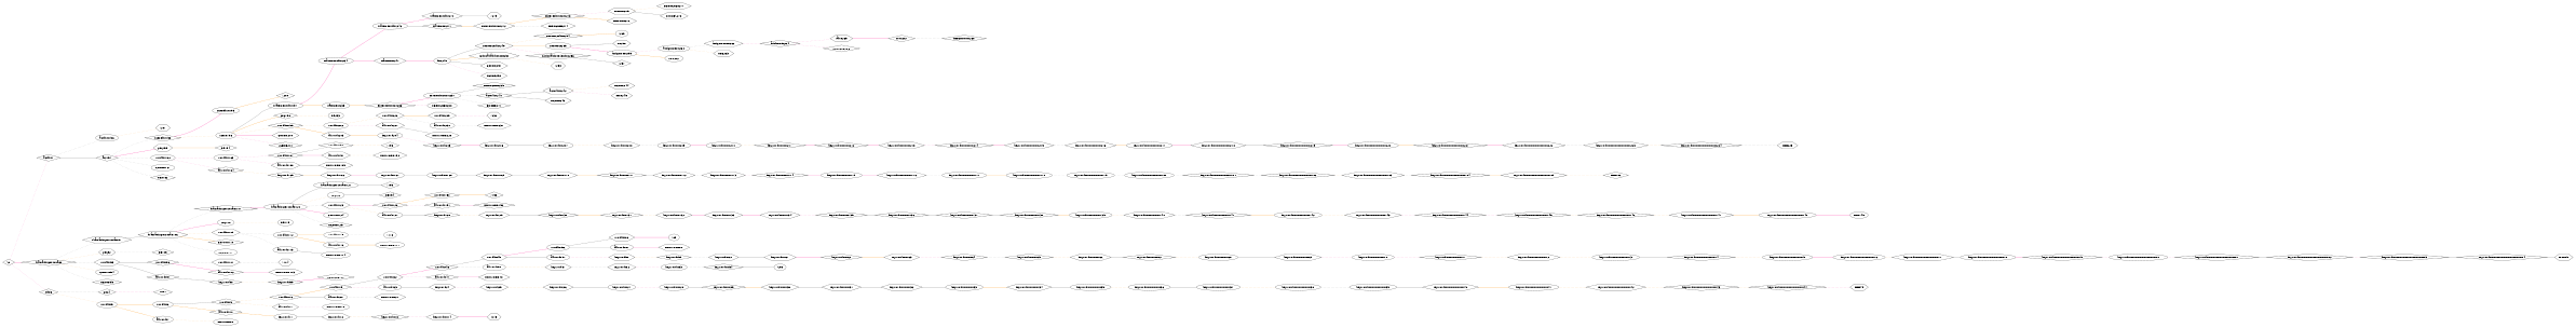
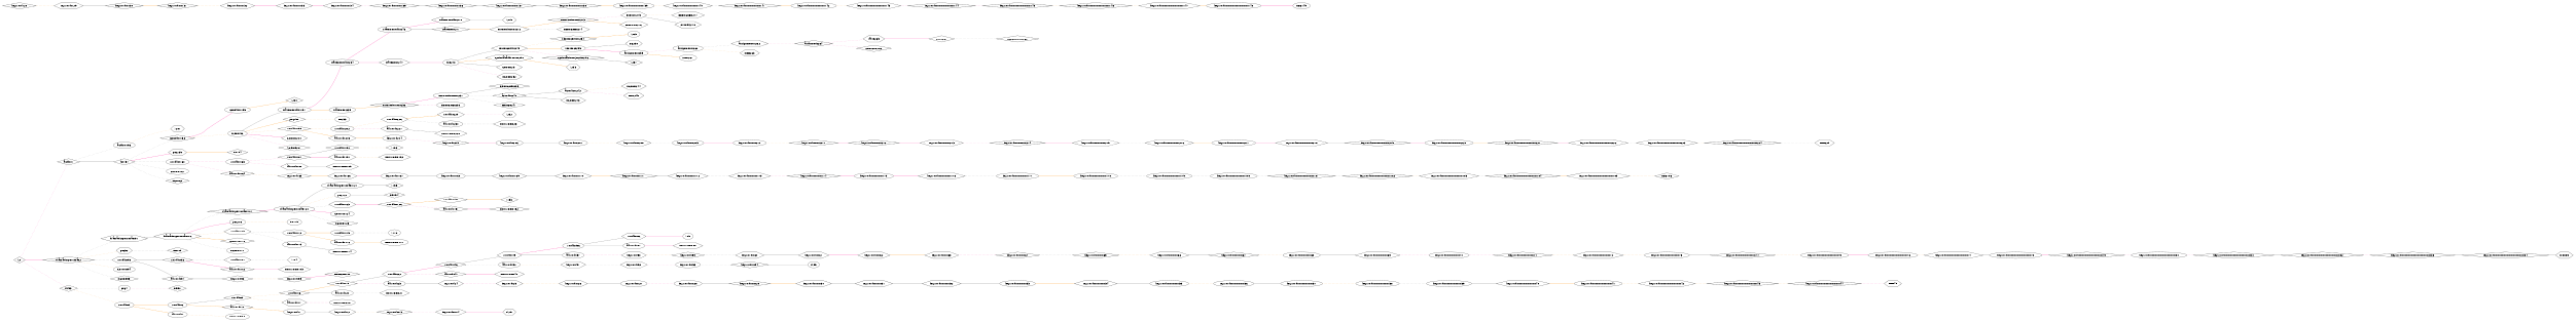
  strict graph {
    rankdir=LR
    node [shape=hexagon]
    edge [color=gray40 style=solid]
    S0 [shape=diamond]
    actlist1 [shape=diamond]
    dramatis_personae2 [shape=diamond]
    title3 [shape=diamond]
    actlist_156 [shape=ellipse]
    act157 [shape=diamond]
    dramatis_personae_91
    peq92
    wordlist93
    COMMA94 [shape=ellipse]
    ACTOR95 [shape=diamond]
-   peq4 [shape=diamond]
+   peq4 [shape=ellipse]
    wordlist5 [shape=ellipse]
    "λ281"
    scenelist158 [shape=diamond]
    peq159
    wordlist160 [shape=ellipse]
    COLON161 [shape=ellipse]
    ACT162 [shape=diamond]
    dramatis_personae106
    PE105 [shape=diamond]
    wordlist96 [shape=diamond]
    allwords97 [shape=diamond]
    PE90 [shape=diamond]
    wordlist6 [shape=ellipse]
    allwords7 [shape=ellipse]
    wordlist9 [shape=diamond]
    allwords10 [shape=diamond]
    ANYWORD8 [shape=ellipse]
    wordlist16 [shape=diamond]
    allwords17
    keyword11 [shape=ellipse]
    wordlist19 [shape=diamond]
    allwords20 [shape=ellipse]
    ANYWORD18 [shape=ellipse]
    keyword_12
    keyword__13 [shape=diamond]
    keyword___14
    IS15
    wordlist22
    allwords23 [shape=ellipse]
    ANYWORD21
    wordlist46 [shape=diamond]
    allwords47 [shape=diamond]
    keyword24
    wordlist49
    allwords50 [shape=ellipse]
    ANYWORD48
    keyword_25
    keyword__26
    keyword___27 [shape=ellipse]
    keyword____28 [shape=ellipse]
    keyword_____29 [shape=diamond]
    keyword______30
    keyword_______31
    keyword________32
    keyword_________33 [shape=ellipse]
    keyword__________34
    keyword___________35 [shape=ellipse]
    keyword____________36 [shape=ellipse]
    keyword_____________37 [shape=ellipse]
    keyword______________38 [shape=ellipse]
    keyword_______________39 [shape=ellipse]
    keyword________________40
    keyword_________________41 [shape=ellipse]
    keyword__________________42
    keyword___________________43 [shape=diamond]
    keyword____________________44 [shape=diamond]
    THE45
    wordlist56 [shape=ellipse]
    allwords57 [shape=ellipse]
    keyword51
    wordlist86
    allwords87 [shape=ellipse]
    keyword58
    keyword_52
    keyword__53 [shape=ellipse]
    keyword___54 [shape=diamond]
    IS55 [shape=ellipse]
    "λ89" [shape=ellipse]
    ANYWORD88
    keyword_59 [shape=diamond]
    keyword__60
    keyword___61
-   keyword____62 [shape=diamond]
+   keyword____62
    keyword_____63
    keyword______64 [shape=diamond]
    keyword_______65 [shape=diamond]
    keyword________66
    keyword_________67 [shape=diamond]
    keyword__________68 [shape=ellipse]
    keyword___________69
    keyword____________70 [shape=ellipse]
    keyword_____________71 [shape=diamond]
    keyword______________72
    keyword_______________73 [shape=ellipse]
    keyword________________74 [shape=diamond]
    keyword_________________75 [shape=ellipse]
    keyword__________________76 [shape=ellipse]
    keyword___________________77
    keyword____________________78 [shape=ellipse]
    keyword_____________________79 [shape=diamond]
    keyword______________________80 [shape=ellipse]
    keyword_______________________81 [shape=diamond]
    keyword________________________82 [shape=diamond]
    keyword_________________________83 [shape=diamond]
    keyword__________________________84 [shape=diamond]
    NOT85
    dramatis_personae_107 [shape=diamond]
    peq108 [shape=ellipse]
    wordlist109
    COMMA110 [shape=diamond]
    ACTOR111 [shape=ellipse]
    wordlist101
    allwords102 [shape=diamond]
    keyword98 [shape=diamond]
    "λ104"
    ANYWORD103
    keyword_99 [shape=diamond]
    ARTICLE100 [shape=diamond]
    dramatis_personae120 [shape=ellipse]
    PE119 [shape=ellipse]
    wordlist112 [shape=ellipse]
    allwords113 [shape=ellipse]
    dramatis_personae_121 [shape=ellipse]
    peq122 [shape=ellipse]
    wordlist123
    COMMA124 [shape=ellipse]
    ACTOR125 [shape=diamond]
    wordlist115 [shape=ellipse]
    allwords116 [shape=ellipse]
    ANYWORD114 [shape=ellipse]
    "λ118" [shape=ellipse]
    ANYWORD117 [shape=ellipse]
    "λ155" [shape=diamond]
    PE154 [shape=diamond]
    wordlist126 [shape=diamond]
-   allwords127 [shape=ellipse]
    wordlist150 [shape=diamond]
    allwords151 [shape=diamond]
    keyword128 [shape=diamond]
    "λ153" [shape=diamond]
    ANYWORD152 [shape=diamond]
    keyword_129
    keyword__130 [shape=diamond]
    keyword___131 [shape=diamond]
    keyword____132
    keyword_____133
    keyword______134
    keyword_______135 [shape=diamond]
    keyword________136 [shape=diamond]
    keyword_________137 [shape=diamond]
    keyword__________138 [shape=diamond]
    keyword___________139 [shape=ellipse]
    keyword____________140
    keyword_____________141 [shape=diamond]
    keyword______________142 [shape=ellipse]
    keyword_______________143
    keyword________________144 [shape=diamond]
    keyword_________________145 [shape=diamond]
    keyword__________________146 [shape=diamond]
    keyword___________________147
    keyword____________________148 [shape=ellipse]
    THE149 [shape=ellipse]
    scenelist_195 [shape=ellipse]
    scene196 [shape=ellipse]
    PE194 [shape=diamond]
    wordlist163 [shape=ellipse]
    allwords164 [shape=diamond]
    "λ280" [shape=diamond]
    statement_list197 [shape=ellipse]
    peq198 [shape=diamond]
    wordlist199 [shape=diamond]
    COLON200
    SCENE201 [shape=diamond]
    wordlist187 [shape=diamond]
    allwords188
    keyword165 [shape=diamond]
    wordlist190 [shape=diamond]
    allwords191
    ANYWORD189
    keyword_166
    keyword__167 [shape=ellipse]
    keyword___168 [shape=ellipse]
    keyword____169
    keyword_____170
    keyword______171 [shape=diamond]
    keyword_______172
    keyword________173
    keyword_________174 [shape=diamond]
    keyword__________175 [shape=ellipse]
    keyword___________176
    keyword____________177 [shape=ellipse]
    keyword_____________178 [shape=ellipse]
    keyword______________179 [shape=ellipse]
    keyword_______________180 [shape=ellipse]
    keyword________________181 [shape=diamond]
    keyword_________________182 [shape=diamond]
    keyword__________________183
    keyword___________________184 [shape=diamond]
    keyword____________________185
    THE186 [shape=diamond]
    "λ193" [shape=diamond]
    ANYWORD192
    statement_list234 [shape=ellipse]
    statement235 [shape=ellipse]
    PE233 [shape=ellipse]
    wordlist202 [shape=ellipse]
    allwords203
    statement_list246 [shape=ellipse]
    statement247
    enterexit_stmt236 [shape=diamond]
    wordlist226
    allwords227
    keyword204 [shape=ellipse]
    wordlist229
    allwords230 [shape=ellipse]
    ANYWORD228
    keyword_205 [shape=diamond]
    keyword__206 [shape=ellipse]
    keyword___207 [shape=ellipse]
    keyword____208
    keyword_____209 [shape=ellipse]
    keyword______210 [shape=ellipse]
    keyword_______211 [shape=diamond]
    keyword________212 [shape=diamond]
    keyword_________213
    keyword__________214 [shape=diamond]
    keyword___________215
    keyword____________216
    keyword_____________217 [shape=ellipse]
    keyword______________218
    keyword_______________219 [shape=diamond]
    keyword________________220 [shape=ellipse]
    keyword_________________221 [shape=diamond]
    keyword__________________222
    keyword___________________223
    keyword____________________224 [shape=diamond]
    THE225
    "λ232"
    ANYWORD231
    statement_list270
    statement271 [shape=diamond]
    line248 [shape=ellipse]
    enterexit_stmt_237 [shape=ellipse]
    LBRACKET238 [shape=ellipse]
    RBRACKET239 [shape=diamond]
    actorlist240 [shape=diamond]
    ENTER241 [shape=diamond]
    actorlist_242
    ACTOR243
    ACTOR244
    AND245
    "λ279"
    enterexit_stmt272
    sentence_list249
    optional_addressee250
    COLON251
    ACTOR252
    sentence_list_254 [shape=diamond]
    sentence255 [shape=ellipse]
    optional_interjection256 [shape=diamond]
    "λ253"
    "λ269" [shape=ellipse]
    PE258
    assignment259 [shape=ellipse]
    "λ257" [shape=diamond]
    assignment_260 [shape=ellipse]
    YOU261 [shape=ellipse]
    assignment__262
    ARE263
    arithmetic264 [shape=diamond]
    value265
    ARTICLE266 [shape=diamond]
    noun267 [shape=diamond]
    NEG_NOUN268 [shape=diamond]
    enterexit_stmt_273 [shape=diamond]
    LBRACKET274
    exeunt_275
    EXEUNT276
    RBRACKET277
    OMNES278
    S0 -- actlist1 [color=deeppink style=dotted]
    S0 -- dramatis_personae2 [color=deeppink]
    S0 -- title3 [color=deeppink style=dotted]
    actlist1 -- actlist_156 [style=dotted]
    actlist1 -- act157
    dramatis_personae2 -- dramatis_personae_91 [style=dotted]
    dramatis_personae2 -- peq92 [color=darkorange style=dotted]
    dramatis_personae2 -- wordlist93 [style=dotted]
    dramatis_personae2 -- COMMA94 [color=darkorange style=dotted]
    dramatis_personae2 -- ACTOR95 [style=dotted]
    title3 -- peq4 [style=dotted]
    title3 -- wordlist5 [color=darkorange style=dotted]
    actlist_156 -- "λ281" [color=darkorange style=dotted]
    act157 -- scenelist158 [style=dotted]
    act157 -- peq159 [color=deeppink]
    act157 -- wordlist160 [style=dotted]
    act157 -- COLON161 [style=dotted]
    act157 -- ACT162 [style=dotted]
    dramatis_personae_91 -- dramatis_personae106
    peq92 -- PE105 [style=dotted]
    wordlist93 -- wordlist96
    wordlist93 -- allwords97
    peq4 -- PE90 [color=deeppink style=dotted]
    wordlist5 -- wordlist6 [color=darkorange]
    wordlist5 -- allwords7 [color=darkorange]
    scenelist158 -- scenelist_195 [color=deeppink]
    scenelist158 -- scene196 [color=darkorange style=dotted]
    peq159 -- PE194 [color=darkorange]
    wordlist160 -- wordlist163 [color=deeppink style=dotted]
    wordlist160 -- allwords164 [color=deeppink style=dotted]
    dramatis_personae106 -- dramatis_personae_107 [style=dotted]
    dramatis_personae106 -- peq108 [color=deeppink]
    dramatis_personae106 -- wordlist109 [color=darkorange style=dotted]
    dramatis_personae106 -- COMMA110 [color=darkorange]
    dramatis_personae106 -- ACTOR111 [style=dotted]
    wordlist96 -- wordlist101 [style=dotted]
    wordlist96 -- allwords102 [color=deeppink]
    allwords97 -- keyword98
    wordlist6 -- wordlist9
    wordlist6 -- allwords10 [color=darkorange]
    allwords7 -- ANYWORD8 [color=darkorange style=dotted]
    wordlist9 -- wordlist16 [color=darkorange style=dotted]
    wordlist9 -- allwords17 [color=darkorange style=dotted]
    allwords10 -- keyword11 [color=darkorange]
    wordlist16 -- wordlist19 [color=darkorange]
    wordlist16 -- allwords20
    allwords17 -- ANYWORD18 [color=deeppink style=dotted]
    keyword11 -- keyword_12
    wordlist19 -- wordlist22
    wordlist19 -- allwords23 [color=deeppink style=dotted]
    allwords20 -- ANYWORD21 [style=dotted]
    keyword_12 -- keyword__13 [color=darkorange style=dotted]
    keyword__13 -- keyword___14 [color=deeppink style=dotted]
    keyword___14 -- IS15 [color=deeppink]
    wordlist22 -- wordlist46 [color=deeppink]
    wordlist22 -- allwords47 [color=deeppink style=dotted]
    allwords23 -- keyword24
    wordlist46 -- wordlist49
    wordlist46 -- allwords50 [style=dotted]
    allwords47 -- ANYWORD48 [color=deeppink]
    keyword24 -- keyword_25 [color=deeppink style=dotted]
    wordlist49 -- wordlist56 [color=deeppink]
    wordlist49 -- allwords57
    allwords50 -- keyword51 [color=darkorange style=dotted]
    keyword_25 -- keyword__26 [color=darkorange style=dotted]
    keyword__26 -- keyword___27
    keyword___27 -- keyword____28 [color=deeppink style=dotted]
    keyword____28 -- keyword_____29
    keyword_____29 -- keyword______30 [color=darkorange]
    keyword______30 -- keyword_______31
    keyword_______31 -- keyword________32
    keyword________32 -- keyword_________33
    keyword_________33 -- keyword__________34 [color=darkorange]
    keyword__________34 -- keyword___________35
    keyword___________35 -- keyword____________36 [color=darkorange style=dotted]
    keyword____________36 -- keyword_____________37
    keyword_____________37 -- keyword______________38 [color=darkorange style=dotted]
    keyword______________38 -- keyword_______________39 [style=dotted]
    keyword_______________39 -- keyword________________40
    keyword________________40 -- keyword_________________41 [color=darkorange]
    keyword_________________41 -- keyword__________________42 [color=darkorange style=dotted]
    keyword__________________42 -- keyword___________________43 [color=darkorange style=dotted]
    keyword___________________43 -- keyword____________________44 [color=darkorange style=dotted]
    keyword____________________44 -- THE45 [color=deeppink style=dotted]
    wordlist56 -- wordlist86
    wordlist56 -- allwords87
    allwords57 -- keyword58 [color=deeppink style=dotted]
    keyword51 -- keyword_52 [style=dotted]
    wordlist86 -- "λ89" [color=deeppink]
    allwords87 -- ANYWORD88 [color=deeppink]
    keyword58 -- keyword_59 [color=darkorange style=dotted]
    keyword_52 -- keyword__53 [color=deeppink style=dotted]
    keyword__53 -- keyword___54 [style=dotted]
    keyword___54 -- IS55
    keyword_59 -- keyword__60 [style=dotted]
    keyword__60 -- keyword___61
    keyword___61 -- keyword____62 [color=deeppink]
    keyword____62 -- keyword_____63 [color=darkorange]
    keyword_____63 -- keyword______64 [color=deeppink style=dotted]
    keyword______64 -- keyword_______65 [style=dotted]
    keyword_______65 -- keyword________66 [color=darkorange style=dotted]
    keyword________66 -- keyword_________67
    keyword_________67 -- keyword__________68 [color=darkorange style=dotted]
    keyword__________68 -- keyword___________69
    keyword___________69 -- keyword____________70 [color=deeppink style=dotted]
    keyword____________70 -- keyword_____________71 [color=deeppink style=dotted]
    keyword_____________71 -- keyword______________72 [color=darkorange style=dotted]
    keyword______________72 -- keyword_______________73 [color=darkorange style=dotted]
    keyword_______________73 -- keyword________________74
    keyword________________74 -- keyword_________________75 [color=darkorange style=dotted]
    keyword_________________75 -- keyword__________________76 [color=deeppink]
    keyword__________________76 -- keyword___________________77 [color=darkorange style=dotted]
    keyword___________________77 -- keyword____________________78
    keyword____________________78 -- keyword_____________________79 [color=deeppink]
    keyword_____________________79 -- keyword______________________80 [color=deeppink style=dotted]
    keyword______________________80 -- keyword_______________________81 [color=deeppink style=dotted]
    keyword_______________________81 -- keyword________________________82
    keyword________________________82 -- keyword_________________________83 [color=deeppink style=dotted]
    keyword_________________________83 -- keyword__________________________84
    keyword__________________________84 -- NOT85
    dramatis_personae_107 -- dramatis_personae120 [color=deeppink]
    peq108 -- PE119 [color=darkorange style=dotted]
    wordlist109 -- wordlist112 [style=dotted]
    wordlist109 -- allwords113 [style=dotted]
    wordlist101 -- "λ104" [style=dotted]
    allwords102 -- ANYWORD103 [color=deeppink]
    keyword98 -- keyword_99 [color=darkorange style=dotted]
    keyword_99 -- ARTICLE100 [color=deeppink]
    dramatis_personae120 -- dramatis_personae_121
    dramatis_personae120 -- peq122 [color=darkorange style=dotted]
    dramatis_personae120 -- wordlist123 [style=dotted]
    dramatis_personae120 -- COMMA124 [color=deeppink]
    dramatis_personae120 -- ACTOR125 [style=dotted]
    wordlist112 -- wordlist115 [color=darkorange]
    wordlist112 -- allwords116 [color=darkorange]
    allwords113 -- ANYWORD114
    dramatis_personae_121 -- "λ155"
    peq122 -- PE154
    wordlist123 -- wordlist126 [color=deeppink]
-   wordlist123 -- allwords127 [color=darkorange style=dotted]
    wordlist115 -- "λ118" [style=dotted]
    allwords116 -- ANYWORD117 [color=darkorange]
    wordlist126 -- wordlist150 [color=darkorange]
    wordlist126 -- allwords151 [color=deeppink style=dotted]
-   allwords127 -- keyword128
    wordlist150 -- "λ153" [color=darkorange]
    allwords151 -- ANYWORD152 [color=deeppink]
    keyword128 -- keyword_129 [color=darkorange style=dotted]
    keyword_129 -- keyword__130
    keyword__130 -- keyword___131 [color=darkorange]
    keyword___131 -- keyword____132 [color=darkorange style=dotted]
    keyword____132 -- keyword_____133 [color=deeppink]
    keyword_____133 -- keyword______134 [color=deeppink]
    keyword______134 -- keyword_______135 [color=deeppink style=dotted]
    keyword_______135 -- keyword________136
    keyword________136 -- keyword_________137
    keyword_________137 -- keyword__________138
    keyword__________138 -- keyword___________139 [color=darkorange]
    keyword___________139 -- keyword____________140 [color=darkorange style=dotted]
    keyword____________140 -- keyword_____________141 [style=dotted]
    keyword_____________141 -- keyword______________142 [color=darkorange]
    keyword______________142 -- keyword_______________143 [color=darkorange style=dotted]
    keyword_______________143 -- keyword________________144 [color=deeppink style=dotted]
    keyword________________144 -- keyword_________________145 [color=deeppink style=dotted]
    keyword_________________145 -- keyword__________________146 [color=darkorange style=dotted]
    keyword__________________146 -- keyword___________________147 [color=darkorange style=dotted]
    keyword___________________147 -- keyword____________________148 [color=darkorange]
    keyword____________________148 -- THE149 [color=deeppink]
    scenelist_195 -- "λ280" [color=darkorange]
    scene196 -- statement_list197
    scene196 -- peq198 [color=darkorange]
    scene196 -- wordlist199 [color=darkorange style=dotted]
    scene196 -- COLON200 [color=deeppink]
    scene196 -- SCENE201 [color=deeppink style=dotted]
    wordlist163 -- wordlist187 [color=deeppink style=dotted]
    wordlist163 -- allwords188 [color=deeppink style=dotted]
    allwords164 -- keyword165 [color=darkorange style=dotted]
    statement_list197 -- statement_list234 [color=deeppink]
    statement_list197 -- statement235 [color=darkorange]
    peq198 -- PE233 [color=darkorange style=dotted]
    wordlist199 -- wordlist202 [color=darkorange style=dotted]
    wordlist199 -- allwords203 [color=darkorange]
    wordlist187 -- wordlist190
    wordlist187 -- allwords191 [color=deeppink]
    allwords188 -- ANYWORD189
    keyword165 -- keyword_166 [color=darkorange]
    wordlist190 -- "λ193" [color=darkorange style=dotted]
    allwords191 -- ANYWORD192 [color=darkorange style=dotted]
    keyword_166 -- keyword__167 [color=deeppink]
    keyword__167 -- keyword___168
    keyword___168 -- keyword____169
    keyword____169 -- keyword_____170
    keyword_____170 -- keyword______171 [color=darkorange]
    keyword______171 -- keyword_______172
    keyword_______172 -- keyword________173 [style=dotted]
    keyword________173 -- keyword_________174 [color=deeppink style=dotted]
    keyword_________174 -- keyword__________175 [color=deeppink]
    keyword__________175 -- keyword___________176 [color=deeppink]
    keyword___________176 -- keyword____________177 [style=dotted]
    keyword____________177 -- keyword_____________178 [color=darkorange]
    keyword_____________178 -- keyword______________179 [style=dotted]
    keyword______________179 -- keyword_______________180 [style=dotted]
    keyword_______________180 -- keyword________________181 [style=dotted]
    keyword________________181 -- keyword_________________182 [style=dotted]
    keyword_________________182 -- keyword__________________183 [color=darkorange style=dotted]
    keyword__________________183 -- keyword___________________184 [style=dotted]
    keyword___________________184 -- keyword____________________185 [color=darkorange]
    keyword____________________185 -- THE186 [color=darkorange style=dotted]
    statement_list234 -- statement_list246 [color=deeppink]
    statement_list234 -- statement247 [color=deeppink]
    statement235 -- enterexit_stmt236 [color=darkorange]
    wordlist202 -- wordlist226 [color=darkorange style=dotted]
    wordlist202 -- allwords227 [color=deeppink style=dotted]
    allwords203 -- keyword204 [color=darkorange]
    statement_list246 -- statement_list270 [color=deeppink]
    statement_list246 -- statement271
    statement247 -- line248 [color=deeppink]
    enterexit_stmt236 -- enterexit_stmt_237 [color=deeppink]
    enterexit_stmt236 -- LBRACKET238 [color=deeppink style=dotted]
    wordlist226 -- wordlist229 [color=darkorange]
    wordlist226 -- allwords230 [style=dotted]
    allwords227 -- ANYWORD228
    keyword204 -- keyword_205 [color=deeppink style=dotted]
    wordlist229 -- "λ232" [color=deeppink style=dotted]
    allwords230 -- ANYWORD231 [style=dotted]
    keyword_205 -- keyword__206 [color=deeppink]
    keyword__206 -- keyword___207
    keyword___207 -- keyword____208 [color=darkorange style=dotted]
    keyword____208 -- keyword_____209 [style=dotted]
    keyword_____209 -- keyword______210 [color=deeppink]
    keyword______210 -- keyword_______211 [color=darkorange style=dotted]
    keyword_______211 -- keyword________212 [color=deeppink]
    keyword________212 -- keyword_________213 [color=deeppink]
    keyword_________213 -- keyword__________214 [color=deeppink style=dotted]
    keyword__________214 -- keyword___________215 [color=deeppink]
    keyword___________215 -- keyword____________216 [style=dotted]
    keyword____________216 -- keyword_____________217 [color=darkorange]
    keyword_____________217 -- keyword______________218 [color=deeppink]
    keyword______________218 -- keyword_______________219
    keyword_______________219 -- keyword________________220 [color=deeppink]
    keyword________________220 -- keyword_________________221 [color=darkorange]
    keyword_________________221 -- keyword__________________222 [color=deeppink]
    keyword__________________222 -- keyword___________________223 [style=dotted]
    keyword___________________223 -- keyword____________________224 [color=darkorange style=dotted]
    keyword____________________224 -- THE225 [style=dotted]
    statement_list270 -- "λ279"
    statement271 -- enterexit_stmt272 [color=darkorange]
    line248 -- sentence_list249
    line248 -- optional_addressee250 [color=darkorange]
    line248 -- COLON251
    line248 -- ACTOR252 [color=deeppink style=dotted]
    enterexit_stmt_237 -- RBRACKET239
    enterexit_stmt_237 -- actorlist240 [style=dotted]
    enterexit_stmt_237 -- ENTER241 [style=dotted]
    actorlist240 -- actorlist_242
    actorlist240 -- ACTOR243
    actorlist_242 -- ACTOR244 [color=darkorange style=dotted]
    actorlist_242 -- AND245 [color=deeppink style=dotted]
    enterexit_stmt272 -- enterexit_stmt_273 [color=darkorange]
    enterexit_stmt272 -- LBRACKET274 [style=dotted]
    sentence_list249 -- sentence_list_254 [color=darkorange style=dotted]
    sentence_list249 -- sentence255 [color=darkorange]
    sentence_list249 -- optional_interjection256 [color=deeppink style=dotted]
-   optional_addressee250 -- "λ253" [color=darkorange style=dotted]
+   optional_addressee250 -- "λ253" [color=darkorange]
    sentence_list_254 -- "λ269" [color=darkorange]
    sentence255 -- PE258
    sentence255 -- assignment259 [color=deeppink]
    optional_interjection256 -- "λ257"
    assignment259 -- assignment_260 [color=deeppink style=dotted]
    assignment259 -- YOU261 [color=darkorange]
    assignment_260 -- assignment__262 [style=dotted]
    assignment_260 -- ARE263 [color=darkorange style=dotted]
    assignment__262 -- arithmetic264 [color=deeppink style=dotted]
    arithmetic264 -- value265 [color=deeppink style=dotted]
    arithmetic264 -- ARTICLE266 [color=deeppink style=dotted]
    value265 -- noun267 [color=deeppink]
    noun267 -- NEG_NOUN268 [style=dotted]
    enterexit_stmt_273 -- exeunt_275 [color=deeppink style=dotted]
    enterexit_stmt_273 -- EXEUNT276 [color=darkorange]
    exeunt_275 -- RBRACKET277 [color=darkorange style=dotted]
    exeunt_275 -- OMNES278
  }
